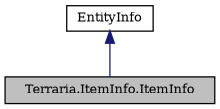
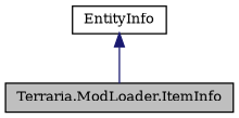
  digraph {
    fontname="DejaVu Serif"
    node [color=black fontname="DejaVu Serif" fontsize=10 shape=record style=filled]
-   n1 [fillcolor=grey75 fontcolor=black height=0.2 label="Terraria.ItemInfo.ItemInfo" width=0.4]
+   n1 [fillcolor=grey75 fontcolor=black height=0.2 label="Terraria.ModLoader.ItemInfo" width=0.4]
    n2 [fillcolor=white height=0.2 label=EntityInfo width=0.4]
    n2 -> n1 [color=midnightblue dir=back fontname="DejaVu Serif" fontsize=10 labelfontname=Helvetica labelfontsize=10 style=solid]
  }
